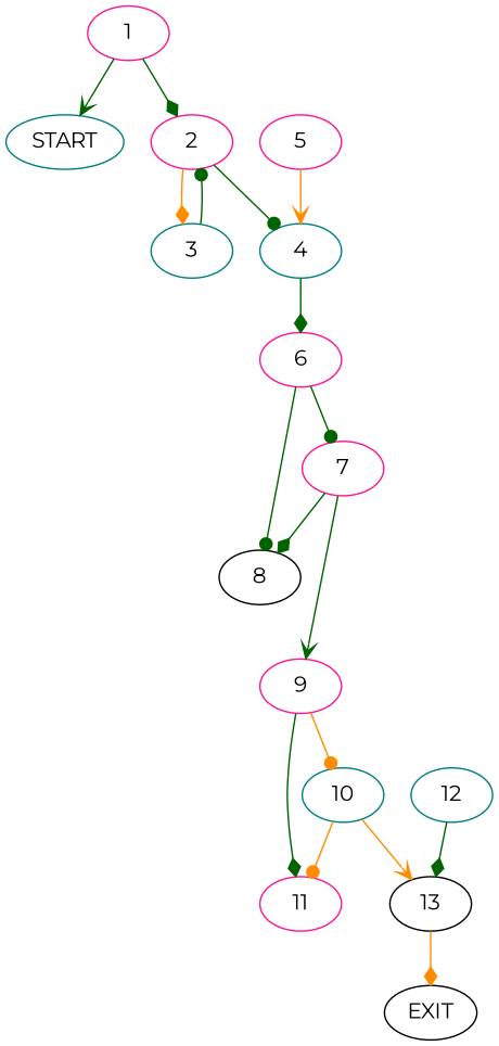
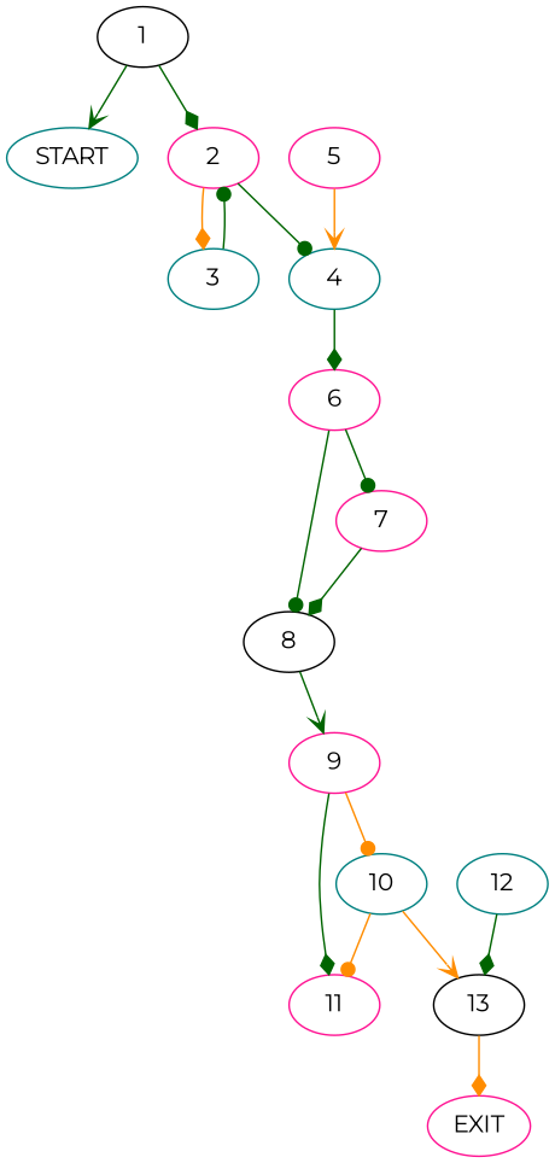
  digraph {
    fontname=Montserrat
    node [color=deeppink fontname=Montserrat]
    edge [arrowhead=diamond color=darkgreen fontname=Montserrat]
    n1 [color=teal label=START]
-   1
+   1 [color=black]
    2
-   n4 [color=black label=EXIT]
+   n4 [label=EXIT]
    3 [color=teal]
    4 [color=teal]
    6
    5
    7
    8 [color=black]
    9
    10 [color=teal]
    11
    13 [color=black]
    12 [color=teal]
    1 -> n1 [arrowhead=vee]
    1 -> 2
    2 -> 3 [color=darkorange]
    2 -> 4 [arrowhead=dot]
    3 -> 2 [arrowhead=dot]
    4 -> 6
    6 -> 7 [arrowhead=dot]
    6 -> 8 [arrowhead=dot]
    5 -> 4 [arrowhead=vee color=darkorange]
    7 -> 8
-   7 -> 9 [arrowhead=vee]
+   8 -> 9 [arrowhead=vee]
    9 -> 10 [arrowhead=dot color=darkorange]
    9 -> 11
    10 -> 11 [arrowhead=dot color=darkorange]
    10 -> 13 [arrowhead=vee color=darkorange]
    13 -> n4 [color=darkorange]
    12 -> 13
  }
